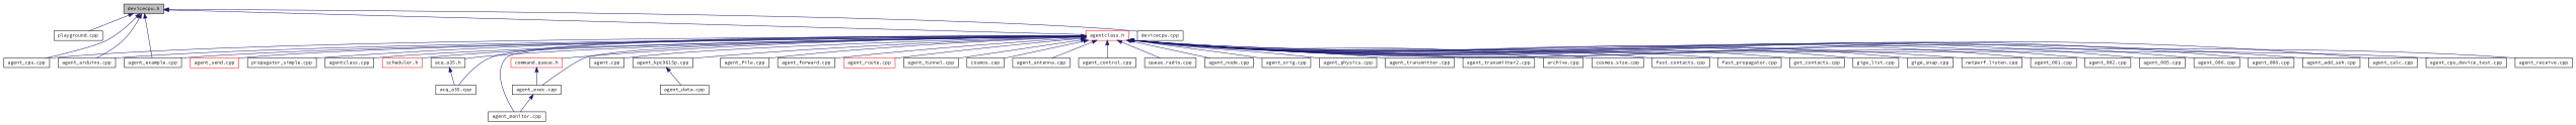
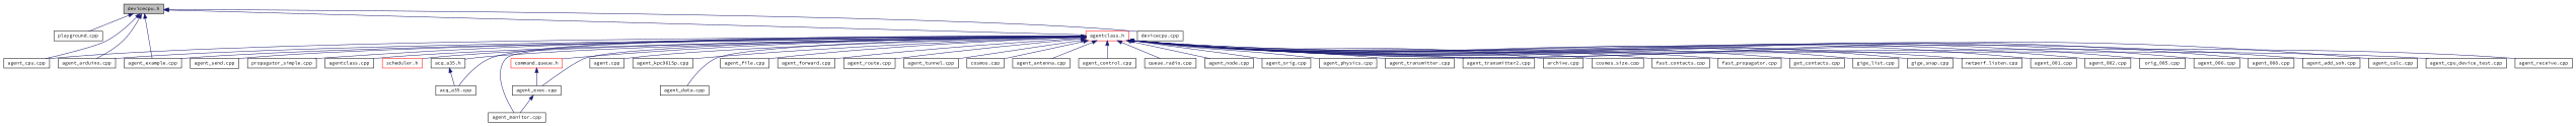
  digraph {
    fontname="Source Code Pro"
    node [color=black fillcolor=white fontname="Source Code Pro" fontsize=10 shape=record style=filled]
    edge [color=midnightblue dir=back fontname="Source Code Pro" fontsize=10 labelfontname=Helvetica labelfontsize=10 style=solid]
    n1 [fillcolor=grey75 fontcolor=black height=0.2 label="devicecpu.h" width=0.4]
    n2 [height=0.2 label="playground.cpp" width=0.4]
    n3 [color=red height=0.2 label="agentclass.h" width=0.4]
    n4 [height=0.2 label="agent_cpu.cpp" width=0.4]
    n5 [height=0.2 label="agent_arduino.cpp" width=0.4]
    n6 [height=0.2 label="agent_example.cpp" width=0.4]
    n7 [height=0.2 label="devicecpu.cpp" width=0.4]
    n8 [height=0.2 label="agent_001.cpp" width=0.4]
    n9 [height=0.2 label="agent_002.cpp" width=0.4]
-   n10 [height=0.2 label="agent_005.cpp" width=0.4]
+   n10 [height=0.2 label="orig_005.cpp" width=0.4]
    n11 [height=0.2 label="agent_006.cpp" width=0.4]
    n12 [height=0.2 label="agent_008.cpp" width=0.4]
    n13 [height=0.2 label="agent_add_soh.cpp" width=0.4]
    n14 [height=0.2 label="agent_calc.cpp" width=0.4]
    n15 [height=0.2 label="agent_cpu_device_test.cpp" width=0.4]
    n16 [height=0.2 label="agent_receive.cpp" width=0.4]
-   n17 [color=red height=0.2 label="agent_send.cpp" width=0.4]
+   n17 [height=0.2 label="agent_send.cpp" width=0.4]
    n18 [height=0.2 label="propagator_simple.cpp" width=0.4]
    n19 [height=0.2 label="agentclass.cpp" width=0.4]
    n20 [color=red height=0.2 label="scheduler.h" width=0.4]
    n21 [height=0.2 label="acq_a35.cpp" width=0.4]
    n22 [height=0.2 label="acq_a35.h" width=0.4]
    n23 [color=red height=0.2 label="command_queue.h" width=0.4]
    n24 [height=0.2 label="agent_exec.cpp" width=0.4]
    n25 [height=0.2 label="agent_monitor.cpp" width=0.4]
    n26 [height=0.2 label="agent.cpp" width=0.4]
    n27 [height=0.2 label="agent_data.cpp" width=0.4]
    n28 [height=0.2 label="agent_file.cpp" width=0.4]
    n29 [height=0.2 label="agent_forward.cpp" width=0.4]
-   n30 [color=red height=0.2 label="agent_route.cpp" width=0.4]
+   n30 [height=0.2 label="agent_route.cpp" width=0.4]
    n31 [height=0.2 label="agent_tunnel.cpp" width=0.4]
    n32 [height=0.2 label="cosmos.cpp" width=0.4]
    n33 [height=0.2 label="agent_antenna.cpp" width=0.4]
    n34 [height=0.2 label="agent_control.cpp" width=0.4]
    n35 [height=0.2 label="agent_kpc9615p.cpp" width=0.4]
    n36 [height=0.2 label="queue_radio.cpp" width=0.4]
    n37 [height=0.2 label="agent_node.cpp" width=0.4]
    n38 [height=0.2 label="agent_orig.cpp" width=0.4]
    n39 [height=0.2 label="agent_physics.cpp" width=0.4]
    n40 [height=0.2 label="agent_transmitter.cpp" width=0.4]
    n41 [height=0.2 label="agent_transmitter2.cpp" width=0.4]
    n42 [height=0.2 label="archive.cpp" width=0.4]
    n43 [height=0.2 label="cosmos_size.cpp" width=0.4]
    n44 [height=0.2 label="fast_contacts.cpp" width=0.4]
    n45 [height=0.2 label="fast_propagator.cpp" width=0.4]
    n46 [height=0.2 label="get_contacts.cpp" width=0.4]
    n47 [height=0.2 label="gige_list.cpp" width=0.4]
    n48 [height=0.2 label="gige_snap.cpp" width=0.4]
    n49 [height=0.2 label="netperf_listen.cpp" width=0.4]
    n1 -> n2
    n1 -> n3
    n1 -> n4
    n1 -> n5
    n1 -> n6
    n1 -> n7
    n3 -> n4
    n3 -> n5
    n3 -> n6
    n3 -> n8
    n3 -> n9
    n3 -> n10
    n3 -> n11
    n3 -> n12
    n3 -> n13
    n3 -> n14
    n3 -> n15
    n3 -> n16
    n3 -> n17
    n3 -> n18
    n3 -> n19
    n3 -> n20
    n3 -> n21
    n3 -> n22
    n3 -> n23
    n3 -> n24
    n3 -> n25
    n3 -> n26
-   n35 -> n27
+   n3 -> n27
    n3 -> n28
    n3 -> n29
    n3 -> n30
    n3 -> n31
    n3 -> n32
    n3 -> n33
    n3 -> n34
    n3 -> n35
    n3 -> n36
    n3 -> n37
    n3 -> n38
    n3 -> n39
    n3 -> n40
    n3 -> n41
    n3 -> n42
    n3 -> n43
    n3 -> n44
    n3 -> n45
    n3 -> n46
    n3 -> n47
    n3 -> n48
    n3 -> n49
    n22 -> n21
    n23 -> n24
    n24 -> n25
  }
